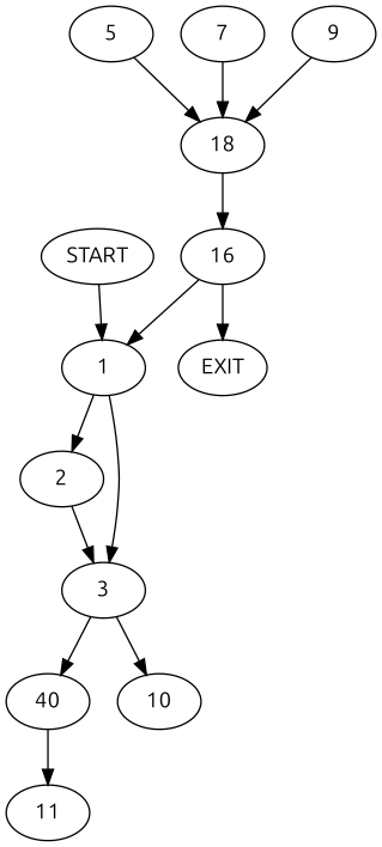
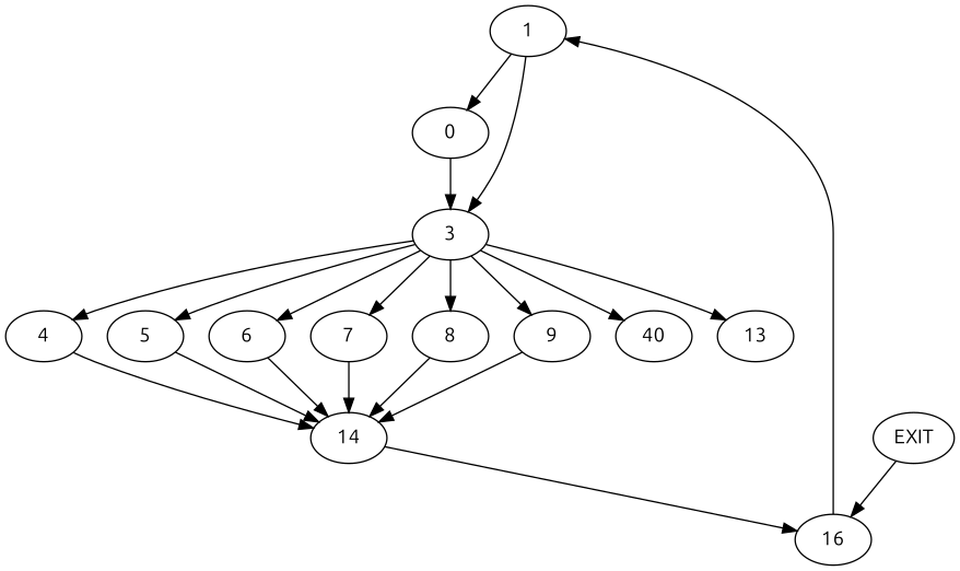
  digraph {
    fontname=Ubuntu
    node [fontname=Ubuntu]
    edge [fontname=Ubuntu]
-   n1 [label=START]
    1
-   2
+   2 [label=0]
    3
+   4
    5
+   6
    7
+   8
    9
    n11 [label=40]
-   13 [label=10]
-   14 [label=18]
-   11
+   13
+   14
    n15 [label=16]
    n16 [label=EXIT]
-   n1 -> 1
    1 -> 2
    1 -> 3
    2 -> 3
+   3 -> 4
+   3 -> 5 [tailport=s2]
+   3 -> 6 [tailport=s3]
+   3 -> 7 [tailport=s4]
+   3 -> 8 [tailport=s5]
+   3 -> 9 [tailport=s6]
    3 -> n11 [tailport=s7]
    3 -> 13
+   4 -> 14
    5 -> 14
+   6 -> 14
    7 -> 14
+   8 -> 14
    9 -> 14
-   n11 -> 11
    14 -> n15
    n15 -> 1
-   n15 -> n16
+   n16 -> n15
  }
